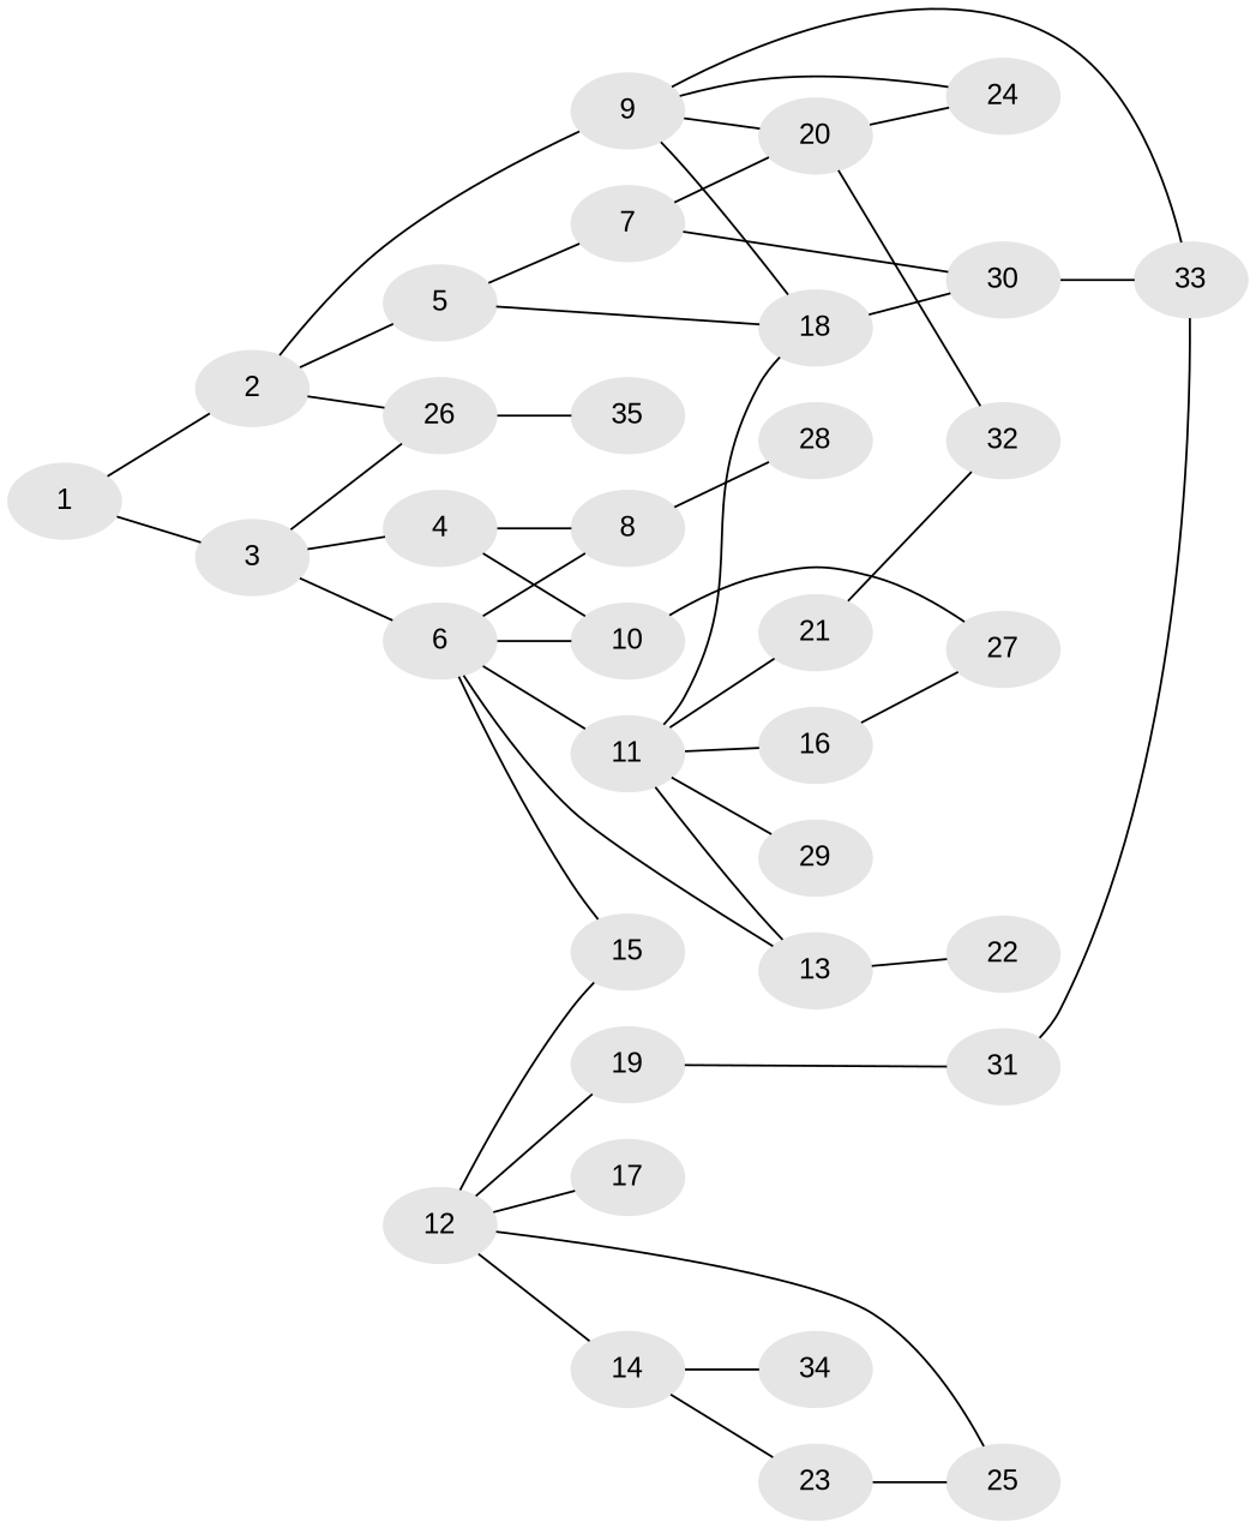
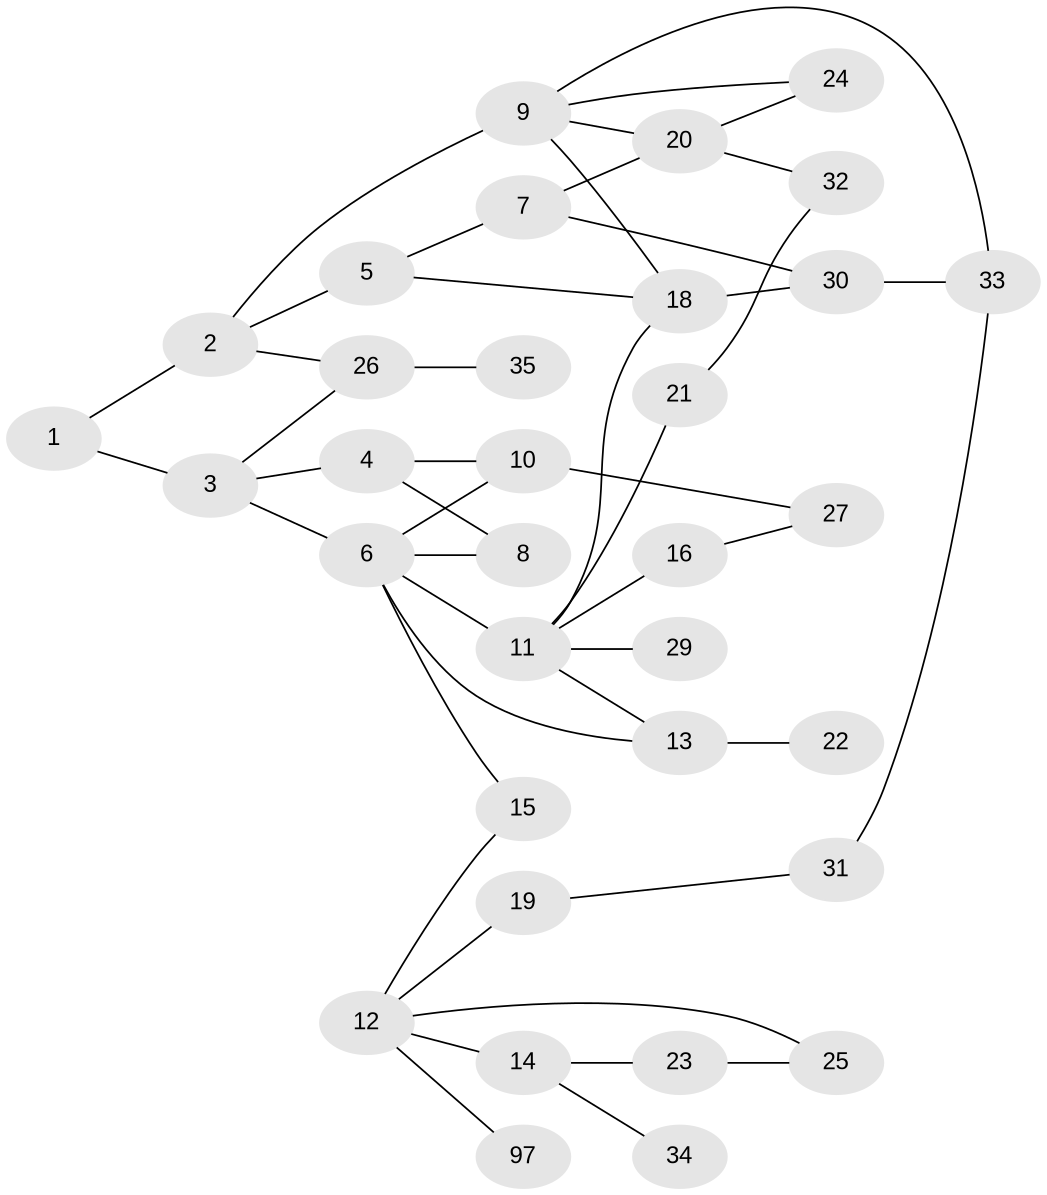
  graph {
    fontname="Liberation Sans"
    rankdir=LR
    node [color=gray90 fontname="Liberation Sans" style=filled]
    edge [fontname="Liberation Sans" weight=1.0]
    1
    2
    3
    5
    9
    26
    4
    6
    7
    18
    20
    24
    33
    35
    8
    10
    11
    13
    15
-   28
    27
    30
    16
    21
    29
    22
    32
    12
    14
-   17
+   17 [label=97]
    19
    25
    23
    34
    31
    1 -- 2
    1 -- 3
    2 -- 5
    2 -- 9
    2 -- 26
    3 -- 26
    3 -- 4
    3 -- 6 [weight=3.0]
    5 -- 7
    5 -- 18
    9 -- 18
    9 -- 20
    9 -- 24
    9 -- 33
    26 -- 35
    4 -- 8
    4 -- 10
    6 -- 8
    6 -- 10
    6 -- 11
    6 -- 13
    6 -- 15
    7 -- 20
    7 -- 30
    18 -- 30
    20 -- 24
    20 -- 32
-   8 -- 28
    10 -- 27
    11 -- 18
    11 -- 13
    11 -- 16
    11 -- 21
    11 -- 29
    13 -- 22
    30 -- 33
    16 -- 27
    21 -- 32
    12 -- 15
    12 -- 14 [weight=2.0]
    12 -- 17
    12 -- 19
    12 -- 25
    14 -- 23
    14 -- 34
    19 -- 31
    23 -- 25 [weight=2.0]
    31 -- 33
  }
